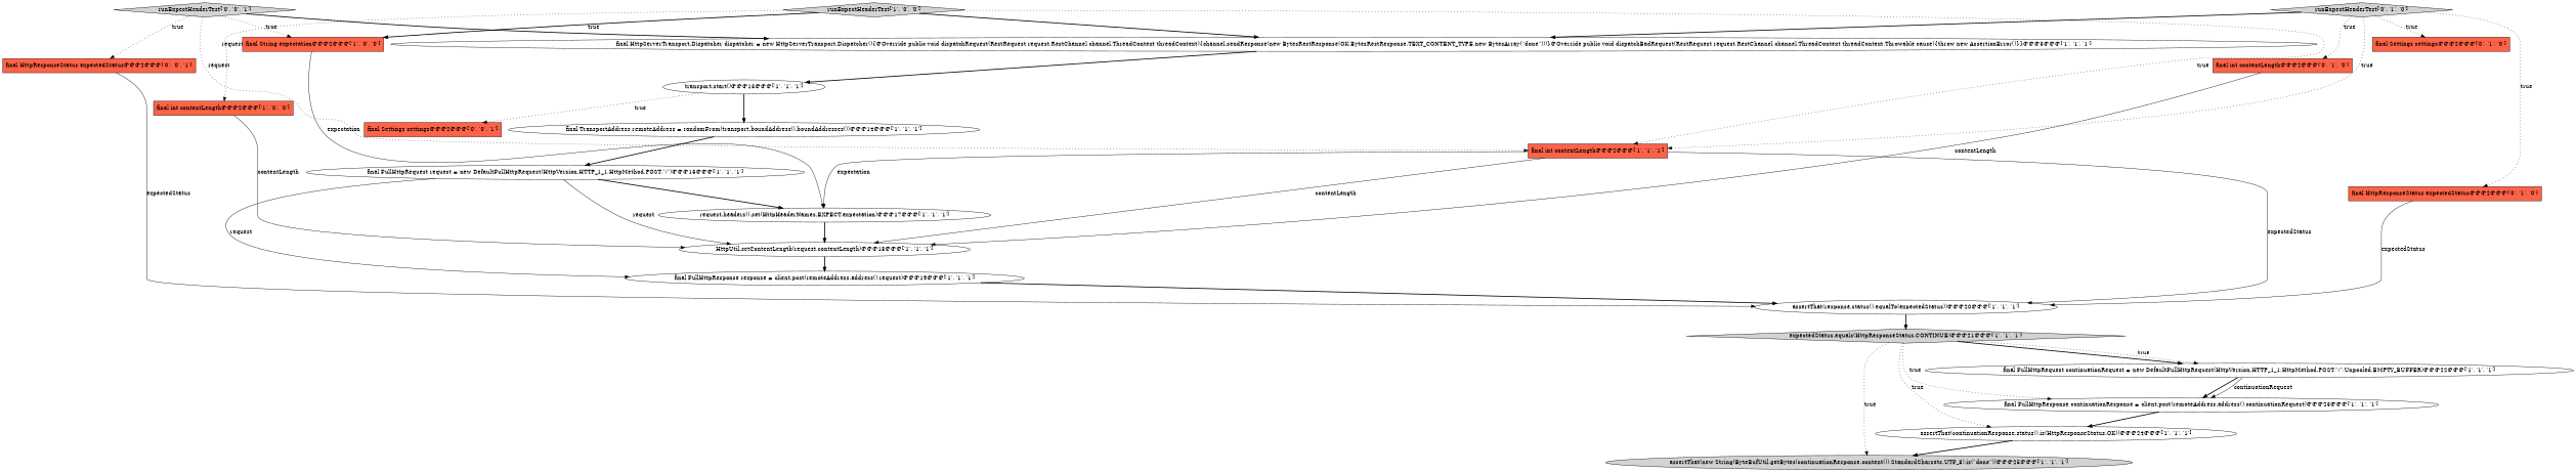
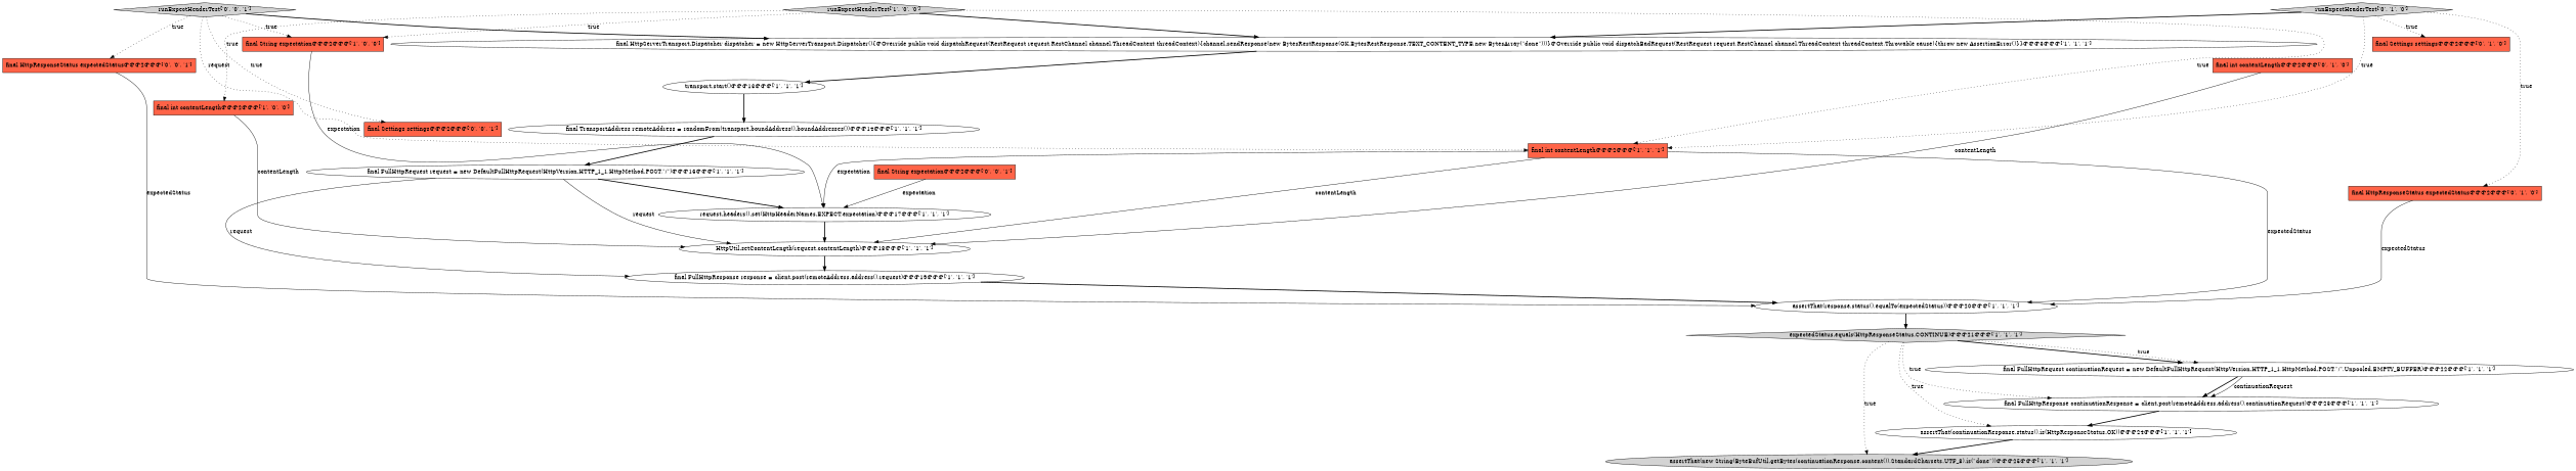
  digraph {
    node [fillcolor=white shape=ellipse style=filled]
    edge [style=bold]
    n1 [fillcolor=lightgray label="assertThat(new String(ByteBufUtil.getBytes(continuationResponse.content()),StandardCharsets.UTF_8),is(\"done\"))@@@25@@@['1', '1', '1']"]
    n2 [fillcolor=tomato label="final String expectation@@@2@@@['1', '0', '0']" shape=box]
    n3 [label="request.headers().set(HttpHeaderNames.EXPECT,expectation)@@@17@@@['1', '1', '1']"]
    n4 [label="HttpUtil.setContentLength(request,contentLength)@@@18@@@['1', '1', '1']"]
    n5 [fillcolor=tomato label="final HttpResponseStatus expectedStatus@@@2@@@['0', '0', '1']" shape=box]
    n6 [label="assertThat(response.status(),equalTo(expectedStatus))@@@20@@@['1', '1', '1']"]
    n7 [fillcolor=lightgray label="expectedStatus.equals(HttpResponseStatus.CONTINUE)@@@21@@@['1', '1', '1']" shape=diamond]
    n8 [label="final FullHttpResponse continuationResponse = client.post(remoteAddress.address(),continuationRequest)@@@23@@@['1', '1', '1']"]
    n9 [label="final FullHttpRequest continuationRequest = new DefaultFullHttpRequest(HttpVersion.HTTP_1_1,HttpMethod.POST,\"/\",Unpooled.EMPTY_BUFFER)@@@22@@@['1', '1', '1']"]
    n10 [label="assertThat(continuationResponse.status(),is(HttpResponseStatus.OK))@@@24@@@['1', '1', '1']"]
    n11 [label="final FullHttpResponse response = client.post(remoteAddress.address(),request)@@@19@@@['1', '1', '1']"]
    n12 [label="final HttpServerTransport.Dispatcher dispatcher = new HttpServerTransport.Dispatcher(){@Override public void dispatchRequest(RestRequest request,RestChannel channel,ThreadContext threadContext){channel.sendResponse(new BytesRestResponse(OK,BytesRestResponse.TEXT_CONTENT_TYPE,new BytesArray(\"done\")))}@Override public void dispatchBadRequest(RestRequest request,RestChannel channel,ThreadContext threadContext,Throwable cause){throw new AssertionError()}}@@@3@@@['1', '1', '1']"]
    n13 [label="transport.start()@@@13@@@['1', '1', '1']"]
    n14 [label="final TransportAddress remoteAddress = randomFrom(transport.boundAddress().boundAddresses())@@@14@@@['1', '1', '1']"]
    n15 [fillcolor=tomato label="final int contentLength@@@2@@@['1', '0', '0']" shape=box]
    n16 [fillcolor=tomato label="final HttpResponseStatus expectedStatus@@@2@@@['0', '1', '0']" shape=box]
    n17 [fillcolor=lightgray label="runExpectHeaderTest['0', '0', '1']" shape=diamond]
    n18 [fillcolor=tomato label="final Settings settings@@@2@@@['0', '0', '1']" shape=box]
    n19 [fillcolor=tomato label="final int contentLength@@@2@@@['1', '1', '1']" shape=box]
+   n20 [fillcolor=tomato label="final String expectation@@@2@@@['0', '0', '1']" shape=box]
    n21 [label="final FullHttpRequest request = new DefaultFullHttpRequest(HttpVersion.HTTP_1_1,HttpMethod.POST,\"/\")@@@16@@@['1', '1', '1']"]
    n22 [fillcolor=tomato label="final Settings settings@@@2@@@['0', '1', '0']" shape=box]
    n23 [fillcolor=tomato label="final int contentLength@@@2@@@['0', '1', '0']" shape=box]
    n24 [fillcolor=lightgray label="runExpectHeaderTest['1', '0', '0']" shape=diamond]
    n25 [fillcolor=lightgray label="runExpectHeaderTest['0', '1', '0']" shape=diamond]
    n2 -> n3 [label=expectation style=solid]
    n3 -> n4
    n4 -> n11
    n5 -> n6 [label=expectedStatus style=solid]
    n6 -> n7
    n7 -> n1 [label=true style=dotted]
    n7 -> n8 [label=true style=dotted]
    n7 -> n9
    n7 -> n9 [label=true style=dotted]
    n7 -> n10 [label=true style=dotted]
    n8 -> n10
    n9 -> n8
    n9 -> n8 [label=continuationRequest style=solid]
    n10 -> n1
    n11 -> n6
    n12 -> n13
    n13 -> n14
    n14 -> n21
    n15 -> n4 [label=contentLength style=solid]
    n16 -> n6 [label=expectedStatus style=solid]
    n17 -> n2 [label=true style=dotted]
    n17 -> n5 [label=true style=dotted]
    n17 -> n12
-   n13 -> n18 [label=true style=dotted]
+   n17 -> n18 [label=true style=dotted]
    n17 -> n19 [label=request style=dotted]
    n19 -> n3 [label=expectation style=solid]
    n19 -> n4 [label=contentLength style=solid]
    n19 -> n6 [label=expectedStatus style=solid]
+   n20 -> n3 [label=expectation style=solid]
    n21 -> n3
    n21 -> n4 [label=request style=solid]
    n21 -> n11 [label=request style=solid]
    n23 -> n4 [label=contentLength style=solid]
-   n24 -> n2 [label=true]
+   n24 -> n2 [label=true style=dotted]
    n24 -> n12
-   n24 -> n15 [label=request style=dotted]
+   n24 -> n15 [label=true style=dotted]
    n24 -> n19 [label=true style=dotted]
    n25 -> n12
    n25 -> n16 [label=true style=dotted]
    n25 -> n19 [label=true style=dotted]
    n25 -> n22 [label=true style=dotted]
-   n25 -> n23 [label=true style=dotted]
  }
